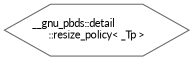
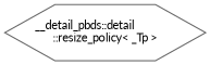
  digraph {
    rankdir=LR
    fontname=Lato
-   n1 [color=grey40 fillcolor=white fontname=Lato fontsize=10 height=0.2 label="__gnu_pbds::detail\l::resize_policy\< _Tp \>" shape=hexagon style=filled width=0.4]
+   n1 [color=grey40 fillcolor=white fontname=Lato fontsize=10 height=0.2 label="__detail_pbds::detail\l::resize_policy\< _Tp \>" shape=hexagon style=filled width=0.4]
  }
